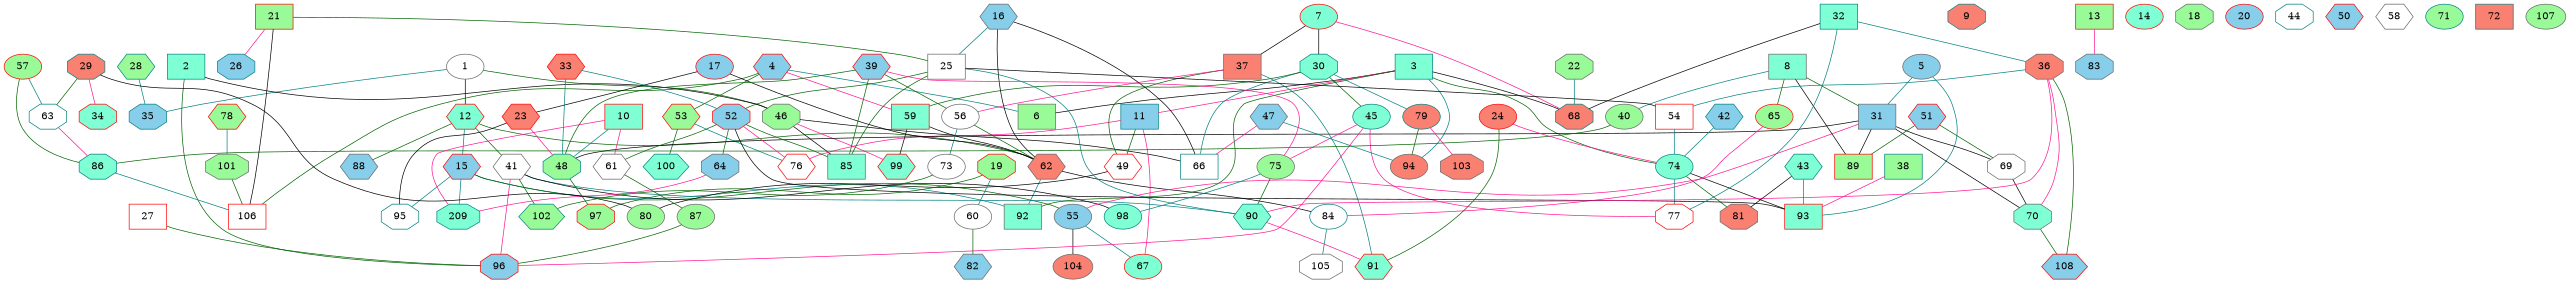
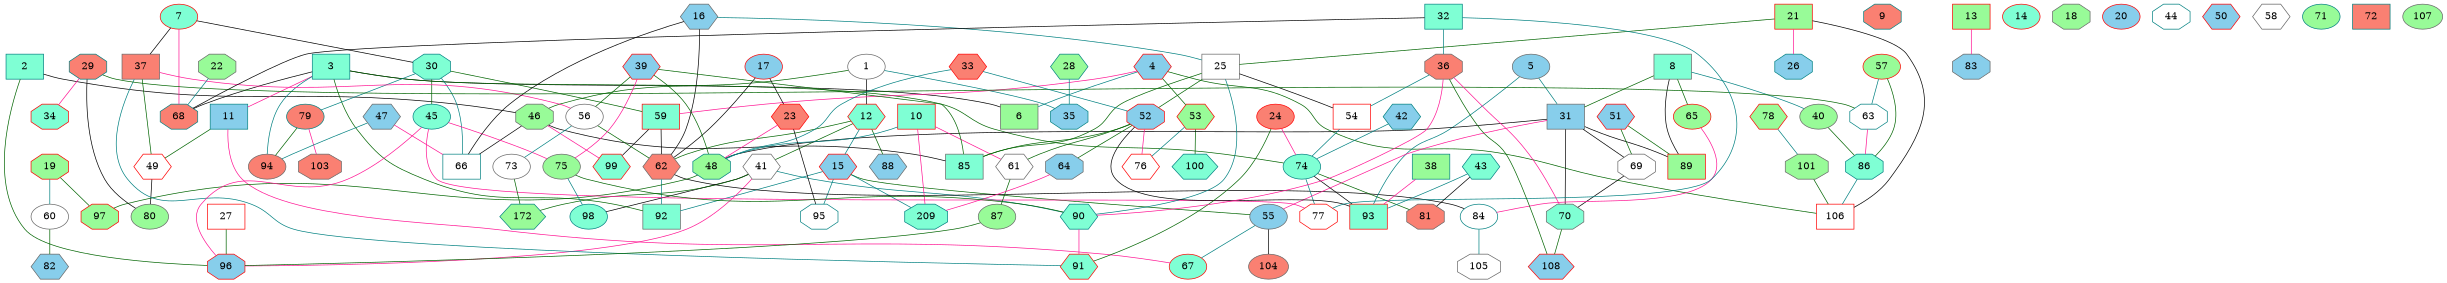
  graph {
    node [color=gray40 fillcolor=aquamarine shape=octagon style=filled]
    edge [color=darkgreen]
    1 [fillcolor=white shape=ellipse]
    12 [color=red shape=hexagon]
    35 [color=teal fillcolor=skyblue]
    46 [fillcolor=palegreen]
    15 [color=red fillcolor=skyblue shape=hexagon]
    41 [fillcolor=white shape=hexagon]
    62 [fillcolor=salmon shape=hexagon]
    88 [fillcolor=skyblue shape=hexagon]
    66 [color=teal fillcolor=white shape=box]
    85 [shape=box]
    99 [color=red shape=hexagon]
    2 [color=teal shape=box]
    96 [color=red fillcolor=skyblue]
    3 [color=teal shape=box]
    6 [fillcolor=palegreen shape=box]
    11 [color=teal fillcolor=skyblue shape=box]
    68 [color=teal fillcolor=salmon]
    74 [color=teal shape=ellipse]
    92 [shape=box]
    94 [fillcolor=salmon shape=ellipse]
    49 [color=red fillcolor=white shape=hexagon]
    67 [color=red shape=ellipse]
    76 [color=red fillcolor=white shape=hexagon]
    93 [color=red shape=box]
    77 [color=red fillcolor=white]
    81 [fillcolor=salmon]
    4 [color=red fillcolor=skyblue shape=hexagon]
    53 [color=red fillcolor=palegreen shape=hexagon]
    59 [color=red shape=box]
    106 [color=red fillcolor=white shape=box]
    100 [color=teal shape=hexagon]
    5 [fillcolor=skyblue shape=ellipse]
    31 [fillcolor=skyblue shape=box]
    89 [color=red fillcolor=palegreen shape=box]
    48 [color=teal fillcolor=palegreen]
    55 [fillcolor=skyblue shape=ellipse]
    69 [fillcolor=white]
    70
    7 [color=red shape=ellipse]
    30 [color=teal]
    37 [fillcolor=salmon shape=box]
    45 [color=teal shape=ellipse]
    79 [color=teal fillcolor=salmon shape=ellipse]
    91 [color=red shape=hexagon]
    56 [fillcolor=white shape=ellipse]
    8 [shape=box]
    40 [fillcolor=palegreen shape=ellipse]
    65 [color=red fillcolor=palegreen shape=ellipse]
    86 [color=teal]
    84 [color=teal fillcolor=white shape=ellipse]
    9 [color=teal fillcolor=salmon]
    10 [color=red shape=box]
    61 [fillcolor=white shape=hexagon]
    n54 [color=teal label=209]
    97 [color=red fillcolor=palegreen]
    87 [fillcolor=palegreen shape=ellipse]
    80 [fillcolor=palegreen shape=ellipse]
    95 [color=teal fillcolor=white]
    90 [color=teal shape=hexagon]
    98 [color=teal shape=ellipse]
-   102 [color=teal fillcolor=palegreen shape=hexagon]
+   102 [color=teal fillcolor=palegreen shape=hexagon label=172]
    13 [color=red fillcolor=palegreen shape=box]
    83 [fillcolor=skyblue]
    14 [color=red shape=ellipse]
    104 [fillcolor=salmon shape=ellipse]
    16 [fillcolor=skyblue shape=hexagon]
    25 [fillcolor=white shape=box]
    52 [color=red fillcolor=skyblue]
    54 [color=red fillcolor=white shape=box]
    17 [color=red fillcolor=skyblue shape=ellipse]
    23 [color=red fillcolor=salmon shape=hexagon]
    18 [fillcolor=palegreen]
    19 [color=red fillcolor=palegreen]
    60 [fillcolor=white shape=ellipse]
    82 [fillcolor=skyblue shape=hexagon]
    20 [color=red fillcolor=skyblue shape=ellipse]
    21 [color=red fillcolor=palegreen shape=box]
    26 [color=teal fillcolor=skyblue]
    22 [fillcolor=palegreen]
    24 [color=red fillcolor=salmon shape=ellipse]
    64 [fillcolor=skyblue]
    27 [color=red fillcolor=white shape=box]
    28 [color=teal fillcolor=palegreen shape=hexagon]
    29 [color=teal fillcolor=salmon]
    34 [color=red]
    63 [color=teal fillcolor=white]
    75 [fillcolor=palegreen shape=ellipse]
    103 [fillcolor=salmon]
    108 [color=red fillcolor=skyblue shape=hexagon]
    32 [color=teal shape=box]
    36 [fillcolor=salmon]
    33 [color=red fillcolor=salmon shape=hexagon]
    73 [fillcolor=white shape=ellipse]
    38 [color=teal fillcolor=palegreen shape=box]
    39 [color=red fillcolor=skyblue shape=hexagon]
    42 [color=teal fillcolor=skyblue shape=hexagon]
    43 [color=teal shape=hexagon]
    44 [color=teal fillcolor=white]
    47 [fillcolor=skyblue shape=hexagon]
    50 [color=red fillcolor=skyblue shape=hexagon]
    51 [color=red fillcolor=skyblue shape=hexagon]
    57 [color=red fillcolor=palegreen shape=ellipse]
    58 [fillcolor=white shape=hexagon]
    105 [fillcolor=white]
    71 [color=teal fillcolor=palegreen shape=ellipse]
    72 [color=teal fillcolor=salmon shape=box]
    78 [color=red fillcolor=palegreen shape=hexagon]
    101 [fillcolor=palegreen]
    107 [fillcolor=palegreen shape=ellipse]
    1 -- 12 [color=black]
    1 -- 35 [color=teal]
    1 -- 46
    12 -- 15 [color=teal]
    12 -- 41
    12 -- 62
    12 -- 88
    46 -- 66 [color=black]
    46 -- 85 [color=black]
    46 -- 99 [color=deeppink]
    15 -- 92 [color=teal]
    15 -- 55
    15 -- n54 [color=teal]
    15 -- 95 [color=teal]
    41 -- 96 [color=deeppink]
    41 -- 90 [color=teal]
    41 -- 98 [color=black]
    41 -- 102
    62 -- 92 [color=teal]
    62 -- 84 [color=black]
    2 -- 46 [color=black]
    2 -- 96
    3 -- 6 [color=black]
    3 -- 11 [color=deeppink]
    3 -- 68 [color=black]
    3 -- 74
    3 -- 92
    3 -- 94 [color=teal]
    11 -- 49
    11 -- 67 [color=deeppink]
-   11 -- 76 [color=deeppink]
    74 -- 93 [color=black]
    74 -- 77 [color=teal]
    74 -- 81
    49 -- 80 [color=black]
    4 -- 6 [color=teal]
    4 -- 53
    4 -- 59 [color=deeppink]
    4 -- 106
    53 -- 76 [color=teal]
    53 -- 100
    59 -- 62 [color=black]
    59 -- 99 [color=black]
    5 -- 93 [color=teal]
    5 -- 31 [color=teal]
    31 -- 89 [color=black]
    31 -- 48 [color=black]
    31 -- 55 [color=deeppink]
    31 -- 69 [color=black]
    31 -- 70 [color=black]
    48 -- 97
    55 -- 67 [color=teal]
    55 -- 104 [color=black]
    69 -- 70 [color=black]
    70 -- 108
    7 -- 68 [color=deeppink]
    7 -- 30 [color=black]
    7 -- 37 [color=black]
    30 -- 66 [color=teal]
    30 -- 59
    30 -- 45
    30 -- 79 [color=teal]
    37 -- 49
    37 -- 91 [color=teal]
    37 -- 56 [color=deeppink]
    45 -- 96 [color=deeppink]
    45 -- 77 [color=deeppink]
    45 -- 75 [color=deeppink]
    79 -- 94
    79 -- 103 [color=deeppink]
    56 -- 62
    56 -- 73 [color=teal]
    8 -- 31
    8 -- 89 [color=black]
    8 -- 40 [color=teal]
    8 -- 65
    40 -- 86
    65 -- 84 [color=deeppink]
    86 -- 106 [color=teal]
    84 -- 105 [color=teal]
    10 -- 48 [color=teal]
    10 -- 61 [color=deeppink]
    10 -- n54 [color=deeppink]
    61 -- 87
    87 -- 96
    90 -- 91 [color=deeppink]
    13 -- 83 [color=deeppink]
    16 -- 62 [color=black]
    16 -- 66 [color=black]
    16 -- 25 [color=teal]
    25 -- 85
    25 -- 90 [color=teal]
    25 -- 52
    25 -- 54 [color=black]
    52 -- 85
    52 -- 76 [color=deeppink]
    52 -- 93 [color=black]
    52 -- 61
    52 -- 64
    54 -- 74 [color=teal]
    17 -- 62 [color=black]
    17 -- 23 [color=black]
    23 -- 48 [color=deeppink]
    23 -- 95 [color=black]
    19 -- 97
    19 -- 60 [color=teal]
    60 -- 82
    21 -- 106 [color=black]
    21 -- 25
    21 -- 26 [color=deeppink]
    22 -- 68 [color=teal]
    24 -- 74 [color=deeppink]
    24 -- 91
    64 -- n54 [color=deeppink]
    27 -- 96
    28 -- 35 [color=teal]
    29 -- 80 [color=black]
    29 -- 34 [color=deeppink]
    29 -- 63
    63 -- 86 [color=deeppink]
    75 -- 90
    75 -- 98 [color=teal]
    32 -- 68 [color=black]
    32 -- 77 [color=teal]
    32 -- 36 [color=teal]
    36 -- 70 [color=deeppink]
    36 -- 90 [color=deeppink]
    36 -- 54 [color=teal]
    36 -- 108
    33 -- 48 [color=teal]
    33 -- 52 [color=teal]
    73 -- 102
    38 -- 93 [color=deeppink]
    39 -- 85
    39 -- 48
    39 -- 56
    39 -- 75 [color=deeppink]
    42 -- 74 [color=teal]
    43 -- 93 [color=teal]
    43 -- 81 [color=black]
    47 -- 66 [color=deeppink]
    47 -- 94 [color=teal]
    51 -- 89
    51 -- 69
    57 -- 86
    57 -- 63 [color=teal]
    78 -- 101 [color=teal]
    101 -- 106
  }
